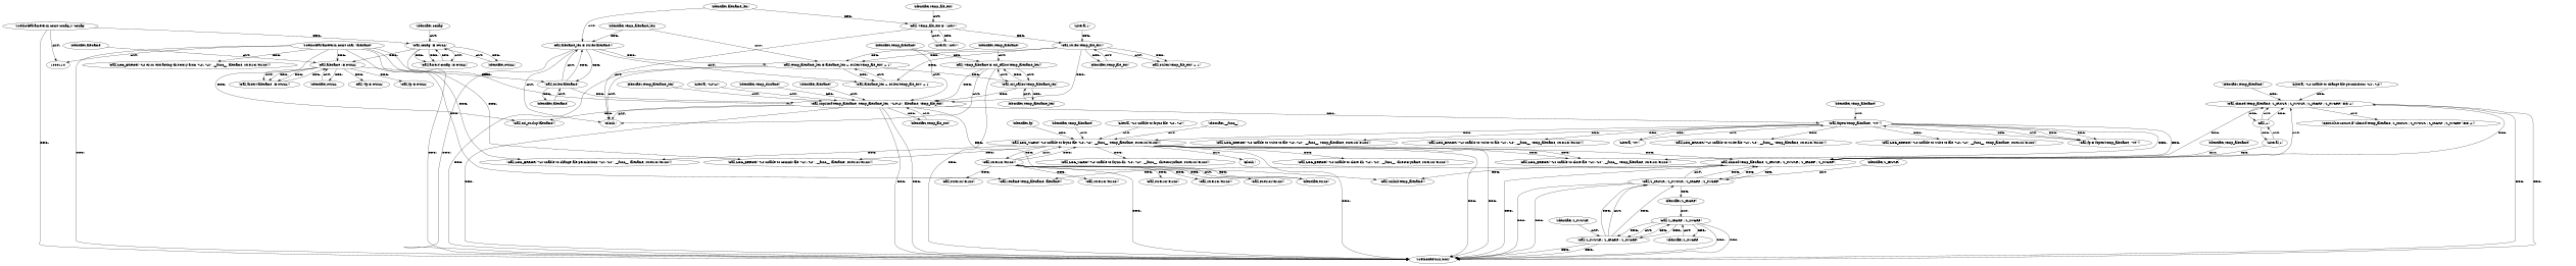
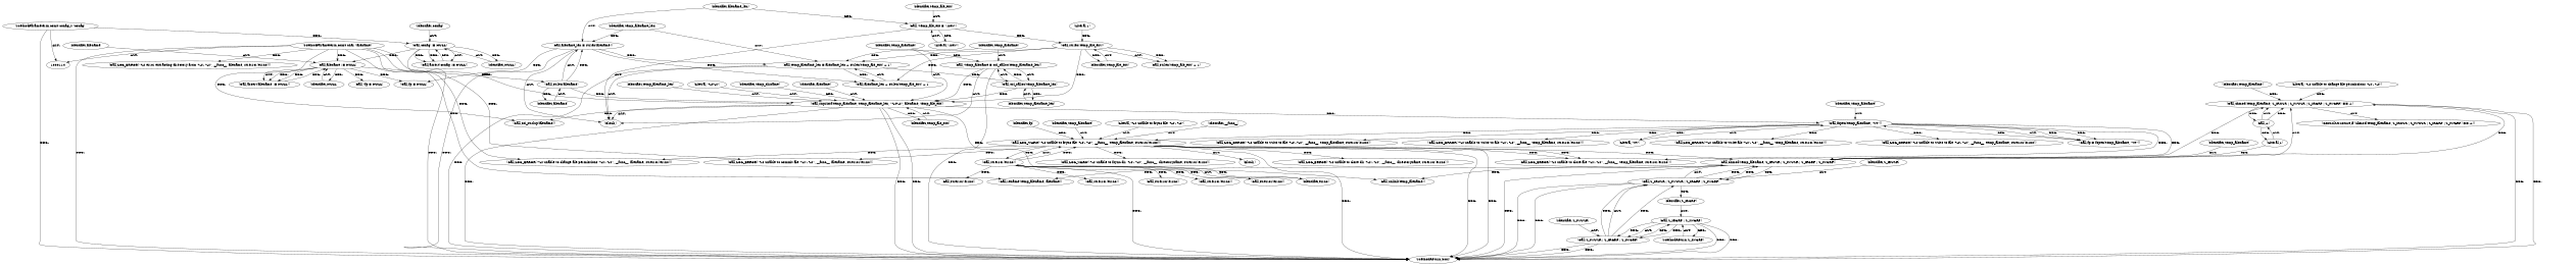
  digraph {
    n1 [label="(Call,chmod(temp_filename, S_IRUSR | S_IWUSR | S_IRGRP | S_IWGRP) == -1)"]
    n2 [label="(Call,-1)"]
    n3 [label="(ControlStructure,if (chmod(temp_filename, S_IRUSR | S_IWUSR | S_IRGRP | S_IWGRP) == -1))"]
    n4 [label="(MethodReturn,bool)"]
    n5 [label="(Literal,1)"]
    n6 [label="(Call,chmod(temp_filename, S_IRUSR | S_IWUSR | S_IRGRP | S_IWGRP))"]
    n7 [label="(Call,S_IRUSR | S_IWUSR | S_IRGRP | S_IWGRP)"]
    n8 [label="(Call,unlink(temp_filename))"]
    n9 [label="(Call,rename(temp_filename, filename))"]
    n10 [label="(Identifier,S_IRGRP)"]
    n11 [label="(Call,fopen(temp_filename, \"wt\"))"]
    n12 [label="(Call,LOG_WARN(\"%s unable to fsync file '%s': %s\", __func__, temp_filename, strerror(errno)))"]
    n13 [label="(Literal,\"wt\")"]
    n14 [label="(Call,LOG_ERROR(\"%s unable to write file '%s': %s\", __func__, temp_filename, strerror(errno)))"]
    n15 [label="(Call,LOG_ERROR(\"%s unable to write to file '%s': %s\", __func__, temp_filename, strerror(errno)))"]
    n16 [label="(Call,LOG_ERROR(\"%s unable to close file '%s': %s\", __func__, temp_filename, strerror(errno)))"]
    n17 [label="(Call,fp = fopen(temp_filename, \"wt\"))"]
    n18 [label="(Call,LOG_ERROR(\"%s unable to write to file '%s': %s\", __func__, temp_filename, strerror(errno)))"]
    n19 [label="(Call,LOG_ERROR(\"%s unable to write to file '%s': %s\", __func__, temp_filename, strerror(errno)))"]
    n20 [label="(Call,LOG_ERROR(\"%s unable to change file permissions '%s': %s\", __func__, filename, strerror(errno)))"]
    n21 [label="(Call,LOG_ERROR(\"%s unable to commit file '%s': %s\", __func__, filename, strerror(errno)))"]
    n22 [label="(Call,strerror(errno))"]
    n23 [label="(Call,LOG_WARN(\"%s unable to fsync dir '%s': %s\", __func__, directoryname, strerror(errno)))"]
    n24 [label="(Block,)"]
    n25 [label="(Call,LOG_ERROR(\"%s unable to close dir '%s': %s\", __func__, directoryname, strerror(errno)))"]
    n26 [label="(Call,snprintf(temp_filename, temp_filename_len, \"%s%s\", filename, temp_file_ext))"]
    n27 [label="(Block,)"]
    n28 [label="(Call,osi_strdup(filename))"]
    n29 [label="(Identifier,temp_file_ext)"]
    n30 [label="(Call,*temp_filename = osi_calloc(temp_filename_len))"]
    n31 [label="(Call,osi_calloc(temp_filename_len))"]
    n32 [label="(Identifier,temp_filename_len)"]
    n33 [label="(Call,temp_filename_len = filename_len + strlen(temp_file_ext) + 1)"]
    n34 [label="(Call,filename_len + strlen(temp_file_ext) + 1)"]
    n35 [label="(Call,filename_len = strlen(filename))"]
    n36 [label="(Call,strlen(filename))"]
    n37 [label="(Identifier,filename)"]
    n38 [label="(Call,filename != NULL)"]
    n39 [label="(Call,fp = NULL)"]
    n40 [label="(Call,*fp = NULL)"]
    n41 [label="(Call,assert(filename != NULL))"]
    n42 [label="(Identifier,NULL)"]
    n43 [label="(MethodParameterIn,const char *filename)"]
    n44 [label="(Call,LOG_ERROR(\"%s error extracting directory from '%s': %s\", __func__, filename, strerror(errno)))"]
    1000114
    n46 [label="(Call,config != NULL)"]
    n47 [label="(Call,assert(config != NULL))"]
    n48 [label="(Identifier,NULL)"]
    n49 [label="(MethodParameterIn,const config_t *config)"]
    n50 [label="(Call,strlen(temp_file_ext))"]
    n51 [label="(Call,strlen(temp_file_ext) + 1)"]
    n52 [label="(Identifier,temp_file_ext)"]
    n53 [label="(Call,*temp_file_ext = \".new\")"]
    n54 [label="(Literal,\".new\")"]
    n55 [label="(Call,strerror(errno))"]
    n56 [label="(Call,strerror(errno))"]
    n57 [label="(Call,strerror(errno))"]
    n58 [label="(Identifier,errno)"]
    n59 [label="(Call,strerror(errno))"]
    n60 [label="(Call,strerror(errno))"]
    n61 [label="(Call,S_IWUSR | S_IRGRP | S_IWGRP)"]
    n62 [label="(Call,S_IRGRP | S_IWGRP)"]
-   n63 [label="(Identifier,S_IWGRP)"]
+   n63 [label="(MethodReturn,S_IWGRP)"]
    n64 [label="(Identifier,config)"]
    n65 [label="(Identifier,__func__)"]
    n66 [label="(Identifier,fp)"]
    n67 [label="(Identifier,temp_filename)"]
    n68 [label="(Identifier,temp_filename)"]
    n69 [label="(Identifier,S_IRUSR)"]
    n70 [label="(Identifier,temp_filename_len)"]
    n71 [label="(Literal,\"%s unable to fsync file '%s': %s\")"]
    n72 [label="(Identifier,temp_filename)"]
    n73 [label="(Identifier,temp_filename)"]
    n74 [label="(Identifier,temp_file_ext)"]
    n75 [label="(Identifier,temp_filename)"]
    n76 [label="(Identifier,temp_filename_len)"]
    n77 [label="(Literal,\"%s%s\")"]
    n78 [label="(Literal,\"%s unable to change file permissions '%s': %s\")"]
    n79 [label="(Identifier,temp_filename)"]
    n80 [label="(Identifier,temp_dirname)"]
    n81 [label="(Identifier,filename_len)"]
    n82 [label="(Literal,1)"]
    n83 [label="(Identifier,filename)"]
    n84 [label="(Identifier,filename)"]
    n85 [label="(Identifier,S_IWUSR)"]
    n1 -> n2 [label="CFG: "]
    n1 -> n3 [label="AST: "]
    n1 -> n4 [label="DDG: "]
    n1 -> n4 [label="DDG: "]
    n2 -> n1 [label="AST: "]
    n2 -> n1 [label="DDG: "]
    n2 -> n5 [label="CFG: "]
    n5 -> n2 [label="AST: "]
    n5 -> n6 [label="CFG: "]
    n6 -> n1 [label="AST: "]
    n6 -> n1 [label="DDG: "]
    n6 -> n1 [label="DDG: "]
    n6 -> n4 [label="DDG: "]
    n6 -> n7 [label="CFG: "]
    n6 -> n8 [label="DDG: "]
    n6 -> n9 [label="DDG: "]
    n7 -> n4 [label="DDG: "]
    n7 -> n4 [label="DDG: "]
    n7 -> n6 [label="AST: "]
    n7 -> n6 [label="DDG: "]
    n7 -> n6 [label="DDG: "]
    n7 -> n10 [label="CFG: "]
    n10 -> n62 [label="AST: "]
    n11 -> n6 [label="DDG: "]
    n11 -> n12 [label="DDG: "]
    n11 -> n13 [label="CFG: "]
    n11 -> n14 [label="DDG: "]
    n11 -> n15 [label="DDG: "]
    n11 -> n16 [label="DDG: "]
    n11 -> n17 [label="AST: "]
    n11 -> n17 [label="DDG: "]
    n11 -> n17 [label="DDG: "]
    n11 -> n18 [label="DDG: "]
    n11 -> n19 [label="DDG: "]
    n12 -> n4 [label="DDG: "]
    n12 -> n4 [label="DDG: "]
    n12 -> n4 [label="DDG: "]
    n12 -> n6 [label="DDG: "]
    n12 -> n16 [label="DDG: "]
    n12 -> n16 [label="DDG: "]
    n12 -> n20 [label="DDG: "]
    n12 -> n21 [label="DDG: "]
    n12 -> n22 [label="CFG: "]
    n12 -> n23 [label="DDG: "]
    n12 -> n24 [label="AST: "]
    n12 -> n25 [label="DDG: "]
    n13 -> n11 [label="AST: "]
    n17 -> n11 [label="CFG: "]
    n22 -> n4 [label="DDG: "]
    n22 -> n12 [label="AST: "]
    n22 -> n12 [label="DDG: "]
    n22 -> n55 [label="DDG: "]
    n22 -> n56 [label="DDG: "]
    n22 -> n57 [label="DDG: "]
    n22 -> n58 [label="CFG: "]
    n22 -> n59 [label="DDG: "]
    n22 -> n60 [label="DDG: "]
    n26 -> n4 [label="DDG: "]
    n26 -> n4 [label="DDG: "]
    n26 -> n4 [label="DDG: "]
    n26 -> n8 [label="DDG: "]
    n26 -> n11 [label="DDG: "]
    n26 -> n27 [label="AST: "]
    n26 -> n28 [label="DDG: "]
    n26 -> n29 [label="CFG: "]
    n29 -> n26 [label="AST: "]
    n30 -> n4 [label="DDG: "]
    n30 -> n26 [label="DDG: "]
    n30 -> n27 [label="AST: "]
    n30 -> n31 [label="AST: "]
    n31 -> n26 [label="DDG: "]
    n31 -> n30 [label="AST: "]
    n31 -> n30 [label="DDG: "]
    n31 -> n32 [label="CFG: "]
    n32 -> n31 [label="AST: "]
    n33 -> n4 [label="DDG: "]
    n33 -> n27 [label="AST: "]
    n33 -> n31 [label="DDG: "]
    n33 -> n34 [label="CFG: "]
    n34 -> n33 [label="AST: "]
    n35 -> n4 [label="DDG: "]
    n35 -> n27 [label="AST: "]
    n35 -> n33 [label="DDG: "]
-   n35 -> n34 [label="AST: "]
-   n35 -> n36 [label="CFG: "]
+   n35 -> n34 [label="DDG: "]
+   n35 -> n39 [label="CFG: "]
    n36 -> n26 [label="DDG: "]
    n36 -> n35 [label="AST: "]
    n36 -> n35 [label="DDG: "]
    n36 -> n37 [label="CFG: "]
    n37 -> n36 [label="AST: "]
    n38 -> n36 [label="DDG: "]
    n38 -> n39 [label="DDG: "]
    n38 -> n40 [label="DDG: "]
    n38 -> n41 [label="AST: "]
    n38 -> n41 [label="DDG: "]
    n38 -> n41 [label="DDG: "]
    n38 -> n42 [label="CFG: "]
    n41 -> n38 [label="CFG: "]
    n42 -> n38 [label="AST: "]
    n43 -> n4 [label="DDG: "]
    n43 -> n9 [label="DDG: "]
    n43 -> n20 [label="DDG: "]
    n43 -> n21 [label="DDG: "]
    n43 -> n26 [label="DDG: "]
    n43 -> n28 [label="DDG: "]
    n43 -> n38 [label="DDG: "]
    n43 -> n44 [label="DDG: "]
    n43 -> 1000114 [label="AST: "]
    n46 -> n4 [label="DDG: "]
    n46 -> n38 [label="DDG: "]
    n46 -> n47 [label="AST: "]
    n46 -> n47 [label="DDG: "]
    n46 -> n47 [label="DDG: "]
    n46 -> n48 [label="CFG: "]
    n47 -> n46 [label="CFG: "]
    n48 -> n46 [label="AST: "]
    n49 -> n4 [label="DDG: "]
    n49 -> 1000114 [label="AST: "]
    n49 -> n46 [label="DDG: "]
    n50 -> n26 [label="DDG: "]
    n50 -> n33 [label="DDG: "]
    n50 -> n34 [label="DDG: "]
    n50 -> n51 [label="AST: "]
    n50 -> n51 [label="DDG: "]
    n50 -> n52 [label="CFG: "]
    n52 -> n50 [label="AST: "]
    n53 -> n27 [label="AST: "]
    n53 -> n50 [label="DDG: "]
    n53 -> n54 [label="CFG: "]
    n54 -> n53 [label="AST: "]
    n58 -> n22 [label="AST: "]
    n61 -> n4 [label="DDG: "]
    n61 -> n4 [label="DDG: "]
    n61 -> n7 [label="AST: "]
    n61 -> n7 [label="DDG: "]
    n61 -> n7 [label="DDG: "]
    n61 -> n62 [label="CFG: "]
    n62 -> n4 [label="DDG: "]
    n62 -> n4 [label="DDG: "]
    n62 -> n61 [label="AST: "]
    n62 -> n61 [label="DDG: "]
    n62 -> n61 [label="DDG: "]
    n62 -> n63 [label="CFG: "]
    n63 -> n62 [label="AST: "]
    n64 -> n46 [label="AST: "]
    n65 -> n12 [label="AST: "]
    n66 -> n12 [label="CFG: "]
    n67 -> n12 [label="AST: "]
    n68 -> n1 [label="CFG: "]
    n69 -> n7 [label="AST: "]
    n70 -> n26 [label="AST: "]
    n71 -> n12 [label="AST: "]
    n72 -> n26 [label="AST: "]
    n72 -> n30 [label="CFG: "]
    n73 -> n30 [label="AST: "]
    n73 -> n33 [label="CFG: "]
    n74 -> n53 [label="AST: "]
    n75 -> n6 [label="AST: "]
    n76 -> n33 [label="AST: "]
    n76 -> n35 [label="CFG: "]
    n77 -> n26 [label="AST: "]
    n78 -> n1 [label="CFG: "]
    n79 -> n11 [label="AST: "]
    n80 -> n26 [label="CFG: "]
    n81 -> n35 [label="AST: "]
    n81 -> n53 [label="CFG: "]
    n82 -> n50 [label="CFG: "]
    n83 -> n26 [label="AST: "]
    n84 -> n38 [label="AST: "]
    n85 -> n61 [label="AST: "]
  }
